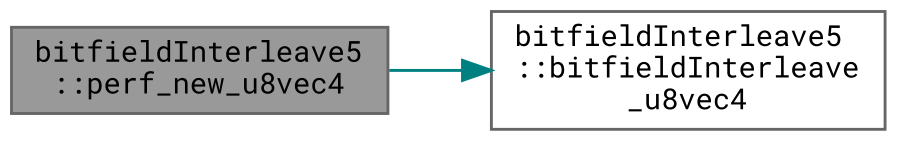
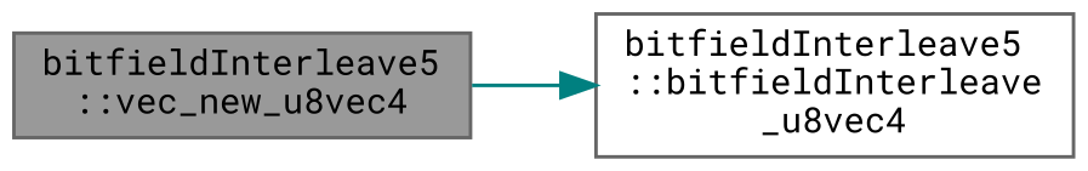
  digraph {
    rankdir=LR
    fontname="Roboto Mono"
    node [fontname="Roboto Mono" fontsize=10 shape=box style=filled]
-   n1 [color=gray40 fillcolor=grey60 fontcolor=black height=0.2 label="bitfieldInterleave5\l::perf_new_u8vec4" width=0.4]
+   n1 [color=gray40 fillcolor=grey60 fontcolor=black height=0.2 label="bitfieldInterleave5\l::vec_new_u8vec4" width=0.4]
    n2 [color=grey40 fillcolor=white height=0.2 label="bitfieldInterleave5\l::bitfieldInterleave\l_u8vec4" width=0.4]
    n1 -> n2 [color=teal fontname="Roboto Mono" fontsize=10 labelfontname=Helvetica labelfontsize=10 style=solid]
  }
